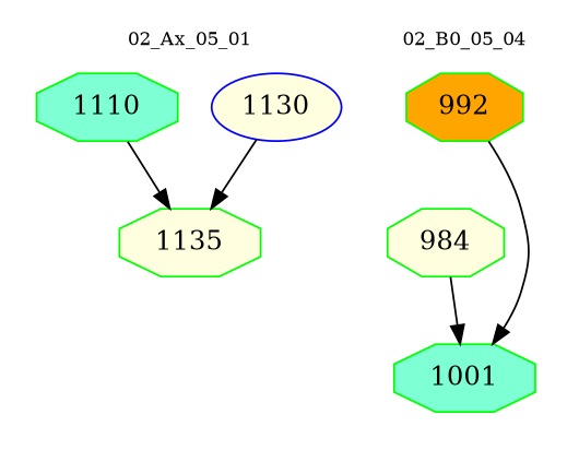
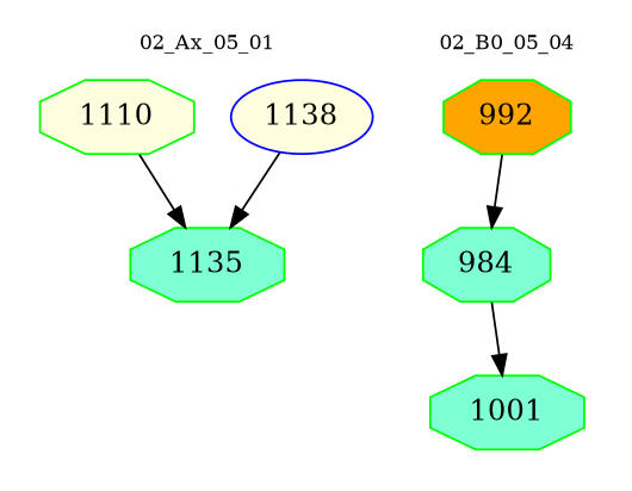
  digraph {
    node [color=green fillcolor=lightyellow shape=octagon style=filled]
    edge [color=black]
-   n1 [color=blue label=1130 shape=ellipse]
-   n2 [fillcolor=aquamarine label=1110]
-   n3 [label=1135]
+   n1 [color=blue label=1138 shape=ellipse]
+   n2 [label=1110]
+   n3 [fillcolor=aquamarine label=1135]
    n4 [fillcolor=orange label=992]
-   n5 [label=984]
+   n5 [fillcolor=aquamarine label=984]
    n6 [fillcolor=aquamarine label=1001]
    subgraph cluster_1 {
      color=white
      fontsize=10
      label="02_Ax_05_01"
      n1
      n2
      n3
    }
    subgraph cluster_2 {
      color=white
      fontsize=10
      label="02_B0_05_04"
      n4
      n5
      n6
    }
    n1 -> n3
    n2 -> n3
-   n4 -> n6
+   n4 -> n5
    n5 -> n6
  }
